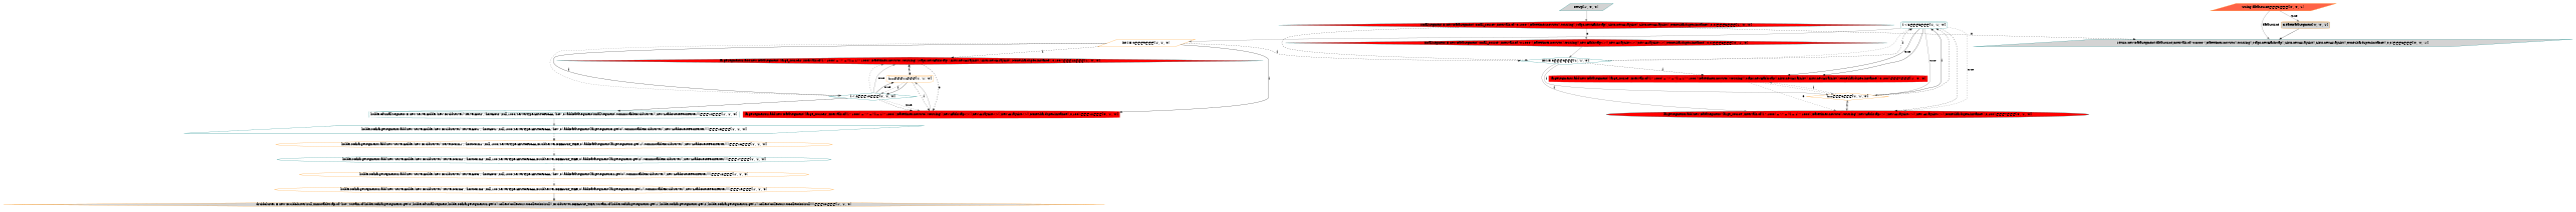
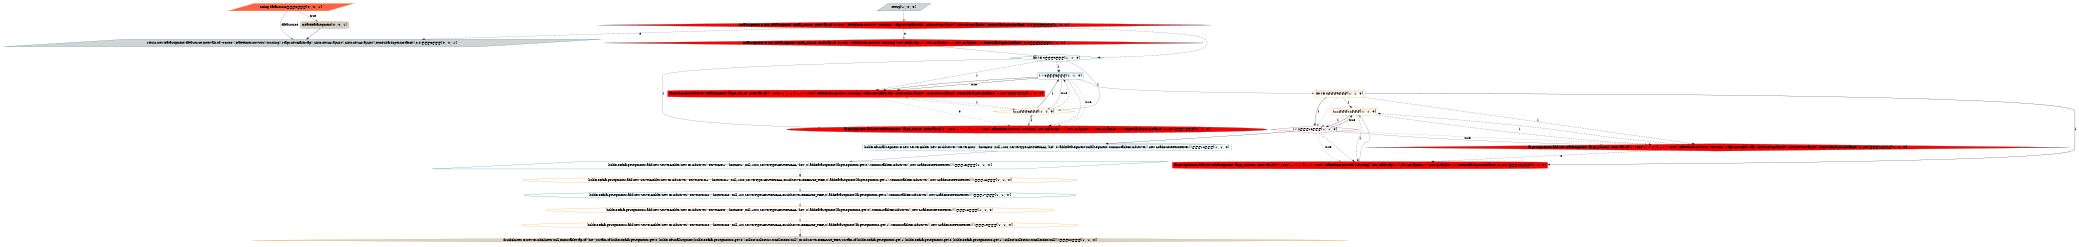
  digraph {
    node [color=teal fillcolor=white shape=diamond style=filled]
    edge [color=gray40 style=dashed]
    n1 [label="i < 3@@@5@@@['1', '1', '0']" shape=cylinder]
    n2 [color=brown fillcolor=red label="largeSegments.add(new DataSegment(\"large_source\",Intervals.of((i * 1000) + \"/\" + ((i + 1) * 1000)),DateTimes.nowUtc().toString(),Maps.newHashMap(),Lists.newArrayList(),Lists.newArrayList(),NoneShardSpec.instance(),0,100))@@@7@@@['1', '0', '0']" shape=cylinder]
    n3 [color=darkorange label="i++@@@6@@@['1', '1', '0']"]
    n4 [fillcolor=red label="largeSegments.add(new DataSegment(\"large_source\",Intervals.of((i * 1000) + \"/\" + ((i + 1) * 1000)),DateTimes.nowUtc().toString(),new HashMap<>(),new ArrayList<>(),new ArrayList<>(),NoneShardSpec.instance(),0,100))@@@7@@@['0', '1', '0']" shape=ellipse]
-   n5 [color=darkorange label="int i = 0@@@9@@@['1', '1', '0']" shape=parallelogram]
+   n5 [color=darkorange label="int i = 0@@@9@@@['1', '1', '0']" shape=cylinder]
    n6 [color=darkorange label="i++@@@11@@@['1', '1', '0']" shape=cylinder]
    n7 [fillcolor=red label="largeSegments2.add(new DataSegment(\"large_source2\",Intervals.of((i * 1000) + \"/\" + ((i + 1) * 1000)),DateTimes.nowUtc().toString(),Maps.newHashMap(),Lists.newArrayList(),Lists.newArrayList(),NoneShardSpec.instance(),0,100))@@@12@@@['1', '0', '0']"]
-   n8 [label="i < 2@@@10@@@['1', '1', '0']"]
+   n8 [color=brown label="i < 2@@@10@@@['1', '1', '0']"]
    n9 [color=brown fillcolor=red label="largeSegments2.add(new DataSegment(\"large_source2\",Intervals.of((i * 1000) + \"/\" + ((i + 1) * 1000)),DateTimes.nowUtc().toString(),new HashMap<>(),new ArrayList<>(),new ArrayList<>(),NoneShardSpec.instance(),0,100))@@@12@@@['0', '1', '0']" shape=cylinder]
    n10 [color=darkorange fillcolor=tomato label="String dataSource@@@2@@@['0', '0', '1']" shape=parallelogram]
    n11 [fillcolor=lightgray label="return new DataSegment(dataSource,Intervals.of(\"0/3000\"),DateTimes.nowUtc().toString(),Maps.newHashMap(),Lists.newArrayList(),Lists.newArrayList(),NoneShardSpec.instance(),0,0)@@@3@@@['0', '0', '1']" shape=parallelogram]
    n12 [color=darkorange fillcolor=lightgray label="createDataSegment['0', '0', '1']" shape=cylinder]
    n13 [fillcolor=red label="smallSegment = new DataSegment(\"small_source\",Intervals.of(\"0/1000\"),DateTimes.nowUtc().toString(),new HashMap<>(),new ArrayList<>(),new ArrayList<>(),NoneShardSpec.instance(),0,0)@@@3@@@['0', '1', '0']"]
    n14 [label="int i = 0@@@4@@@['1', '1', '0']"]
    n15 [label="holdersOfLargeSegments.add(new ServerHolder(new DruidServer(\"serverHot1\",\"hostHot1\",null,1000,ServerType.HISTORICAL,\"hot\",0).addDataSegment(largeSegments.get(0)).toImmutableDruidServer(),new LoadQueuePeonTester()))@@@15@@@['1', '1', '0']" shape=parallelogram]
    n16 [color=darkorange label="holdersOfLargeSegments.add(new ServerHolder(new DruidServer(\"serverNorm1\",\"hostNorm1\",null,1000,ServerType.HISTORICAL,DruidServer.DEFAULT_TIER,0).addDataSegment(largeSegments.get(1)).toImmutableDruidServer(),new LoadQueuePeonTester()))@@@16@@@['1', '1', '0']" shape=ellipse]
    n17 [label="holdersOfLargeSegments.add(new ServerHolder(new DruidServer(\"serverNorm2\",\"hostNorm2\",null,100,ServerType.HISTORICAL,DruidServer.DEFAULT_TIER,0).addDataSegment(largeSegments.get(2)).toImmutableDruidServer(),new LoadQueuePeonTester()))@@@17@@@['1', '1', '0']" shape=ellipse]
    n18 [label="holderOfSmallSegment = new ServerHolder(new DruidServer(\"serverHot2\",\"hostHot2\",null,1000,ServerType.HISTORICAL,\"hot\",0).addDataSegment(smallSegment).toImmutableDruidServer(),new LoadQueuePeonTester())@@@14@@@['1', '1', '0']" shape=cylinder]
    n19 [color=darkorange label="holdersOfLargeSegments2.add(new ServerHolder(new DruidServer(\"serverHot3\",\"hostHot3\",null,1000,ServerType.HISTORICAL,\"hot\",0).addDataSegment(largeSegments2.get(0)).toImmutableDruidServer(),new LoadQueuePeonTester()))@@@18@@@['1', '1', '0']" shape=ellipse]
    n20 [color=darkorange label="holdersOfLargeSegments2.add(new ServerHolder(new DruidServer(\"serverNorm3\",\"hostNorm3\",null,100,ServerType.HISTORICAL,DruidServer.DEFAULT_TIER,0).addDataSegment(largeSegments2.get(1)).toImmutableDruidServer(),new LoadQueuePeonTester()))@@@19@@@['1', '1', '0']" shape=ellipse]
    n21 [fillcolor=red label="smallSegment = new DataSegment(\"small_source\",Intervals.of(\"0/1000\"),DateTimes.nowUtc().toString(),Maps.newHashMap(),Lists.newArrayList(),Lists.newArrayList(),NoneShardSpec.instance(),0,0)@@@3@@@['1', '0', '0']"]
    n22 [fillcolor=lightgray label="setUp['1', '0', '0']" shape=parallelogram]
    n23 [color=darkorange fillcolor=lightgray label="druidCluster = new DruidCluster(null,ImmutableMap.of(\"hot\",Stream.of(holdersOfLargeSegments.get(0),holderOfSmallSegment,holdersOfLargeSegments2.get(0)).collect(Collectors.toCollection(null)),DruidServer.DEFAULT_TIER,Stream.of(holdersOfLargeSegments.get(1),holdersOfLargeSegments.get(2),holdersOfLargeSegments2.get(1)).collect(Collectors.toCollection(null))))@@@20@@@['1', '1', '0']"]
    n1 -> n2 [color=black label=true style=solid]
    n1 -> n2 [color=black style=solid]
    n1 -> n3 [label=true style=solid]
    n1 -> n4 [color=black]
    n1 -> n4 [label=true]
    n1 -> n5 [style=solid]
    n2 -> n3
    n2 -> n4 [label=0]
    n3 -> n1 [color=black label=i style=solid]
    n3 -> n1 [color=black]
    n3 -> n2 [label=i]
    n3 -> n4 [label=i style=solid]
    n4 -> n3 [style=solid]
-   n5 -> n14 [color=black label=i]
+   n5 -> n6 [color=black label=i]
    n5 -> n7 [color=black label=i]
    n5 -> n8 [color=black label=i style=solid]
    n5 -> n8
    n5 -> n9 [color=black label=i style=solid]
    n6 -> n7 [color=black label=i]
    n6 -> n8 [label=i]
    n6 -> n8 [color=black style=solid]
    n6 -> n9 [color=black label=i]
    n7 -> n6 [color=black]
    n7 -> n9 [color=black label=0]
    n8 -> n6 [color=black label=true style=solid]
    n8 -> n7
    n8 -> n7 [label=true style=solid]
    n8 -> n9 [label=true]
    n8 -> n9 [color=black]
    n8 -> n18 [color=black style=solid]
    n9 -> n6 [style=solid]
    n10 -> n11 [label=dataSource style=solid]
    n10 -> n12 [label=true style=solid]
    n12 -> n11 [color=black style=solid]
    n13 -> n14 [style=solid]
    n14 -> n1 [color=black label=i]
    n14 -> n1
    n14 -> n2 [color=black label=i]
    n14 -> n3 [label=i style=solid]
    n14 -> n4 [label=i style=solid]
    n15 -> n16 [color=black]
    n16 -> n17
    n17 -> n19
    n18 -> n15 [style=solid]
    n19 -> n20
    n20 -> n23 [color=black style=solid]
    n21 -> n11 [color=black label=0]
    n21 -> n13 [label=0 style=solid]
    n21 -> n14 [color=black]
    n22 -> n21 [style=solid]
  }
